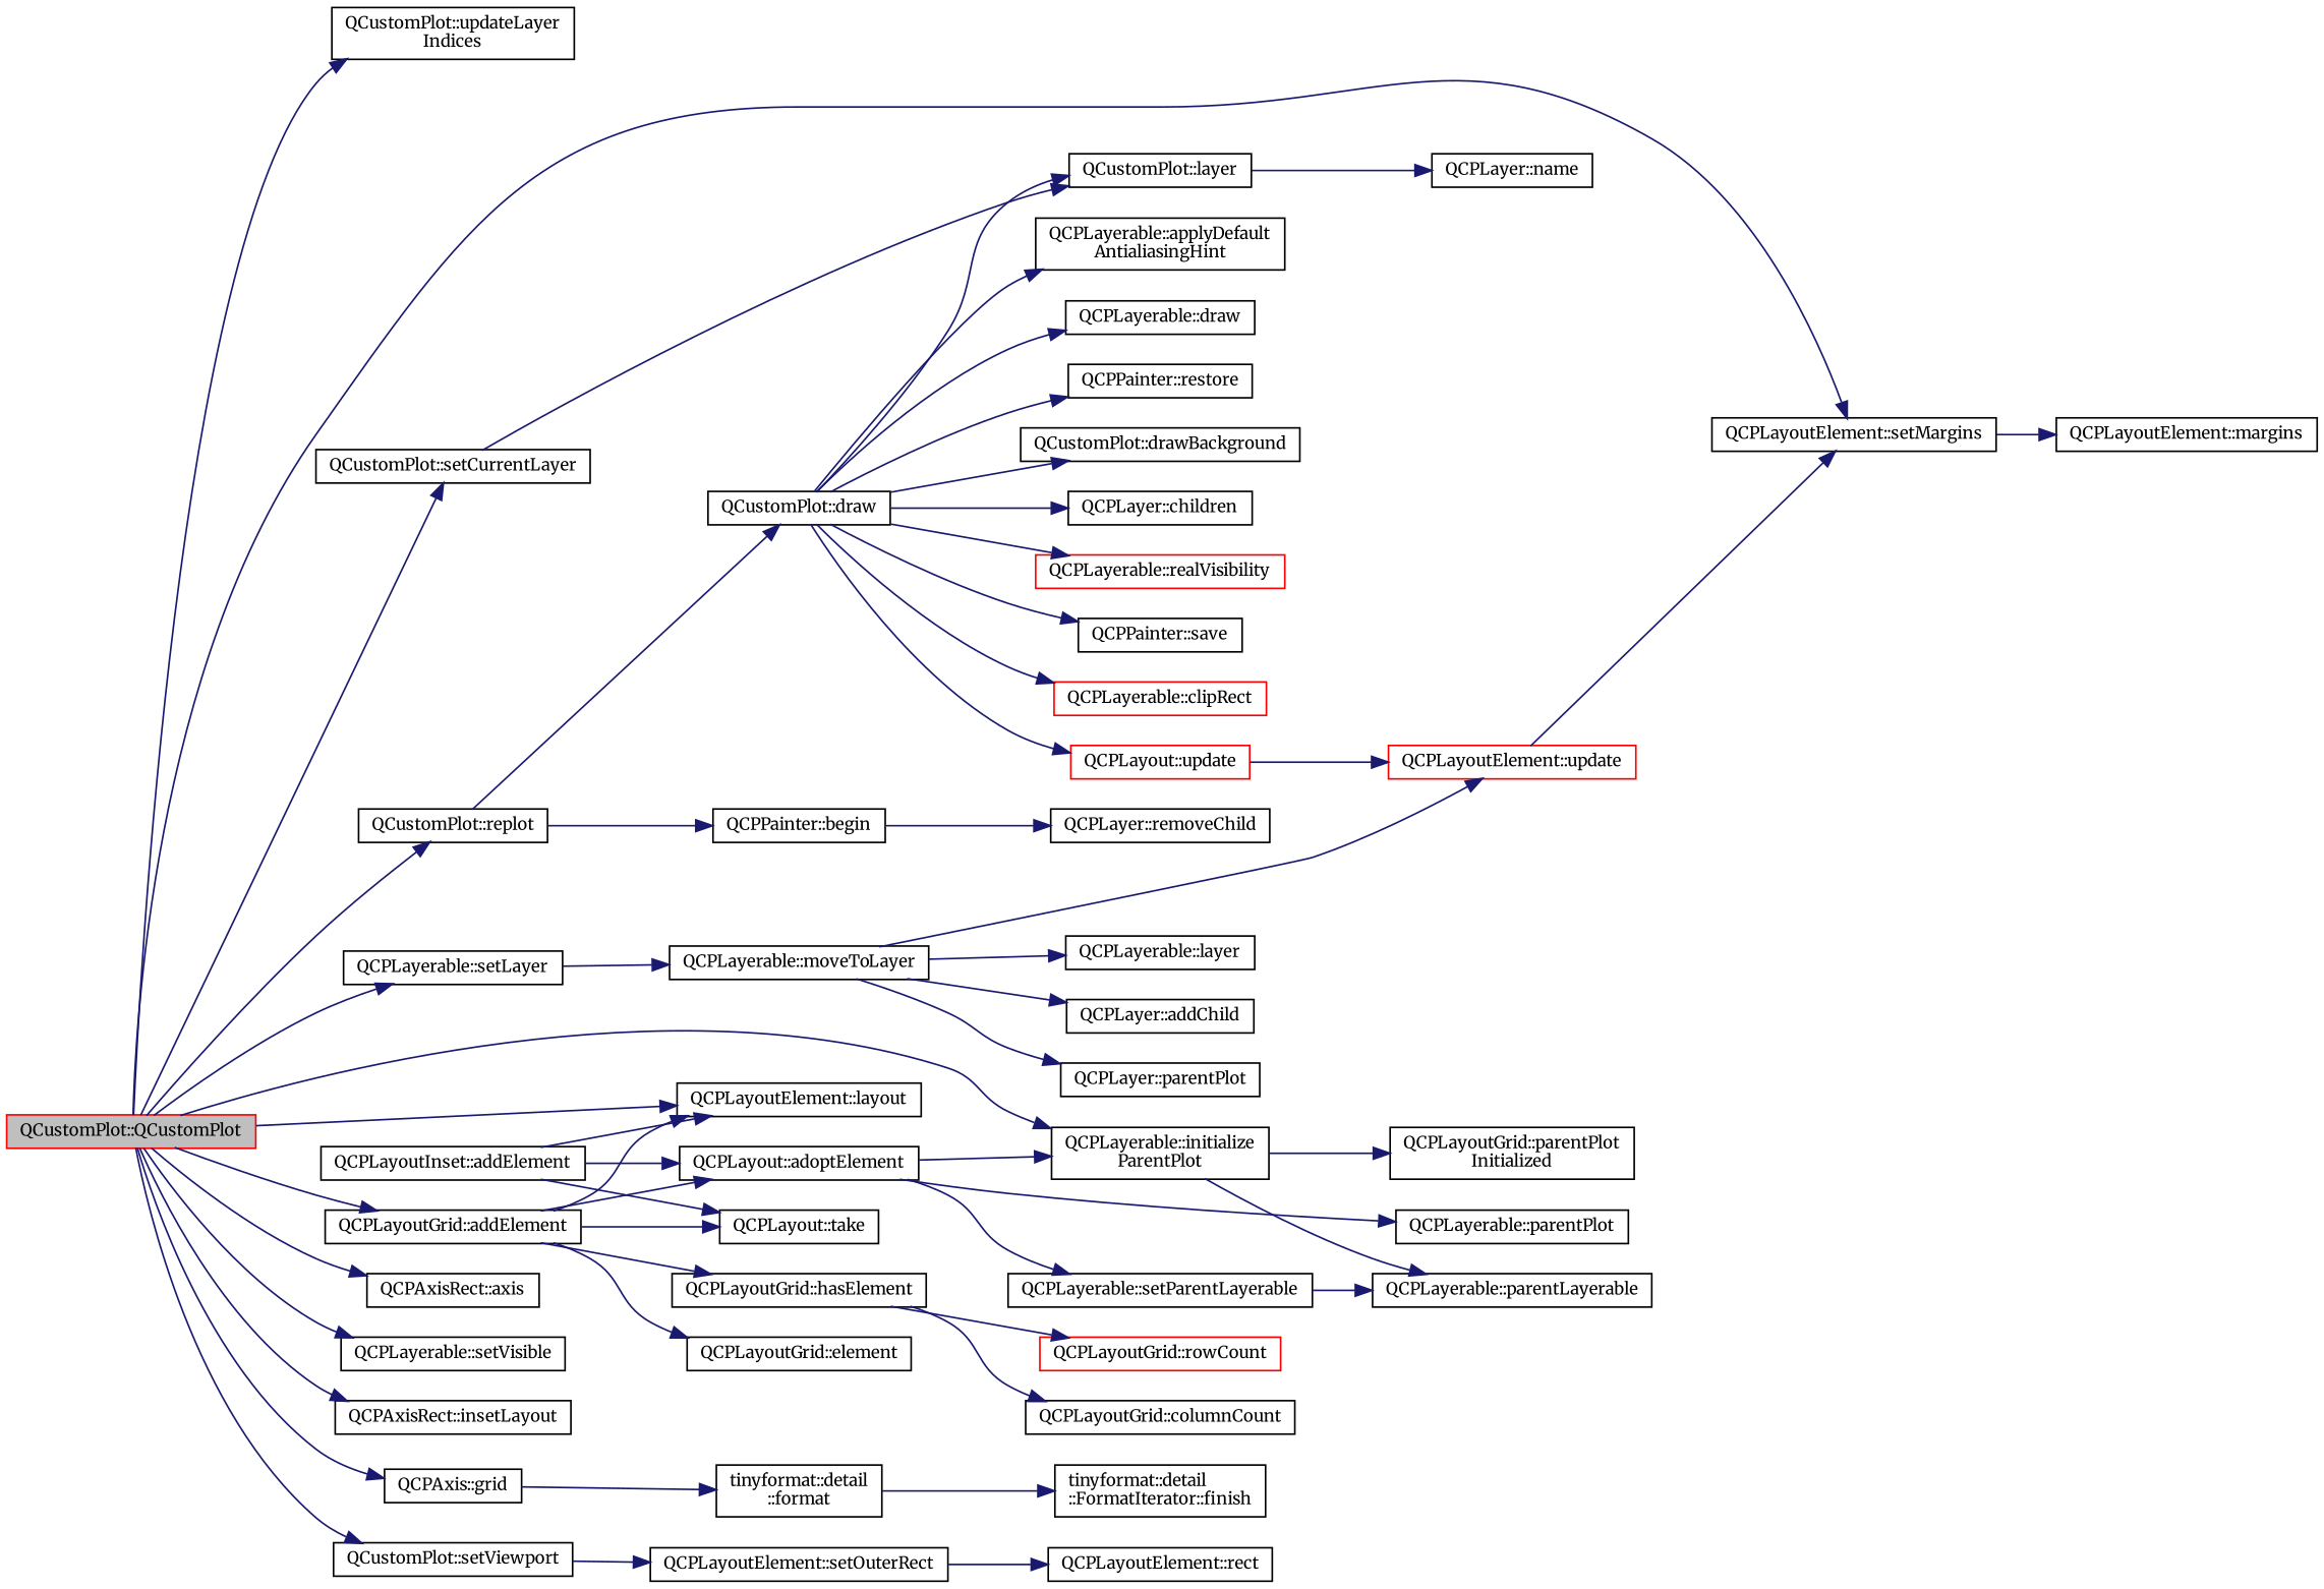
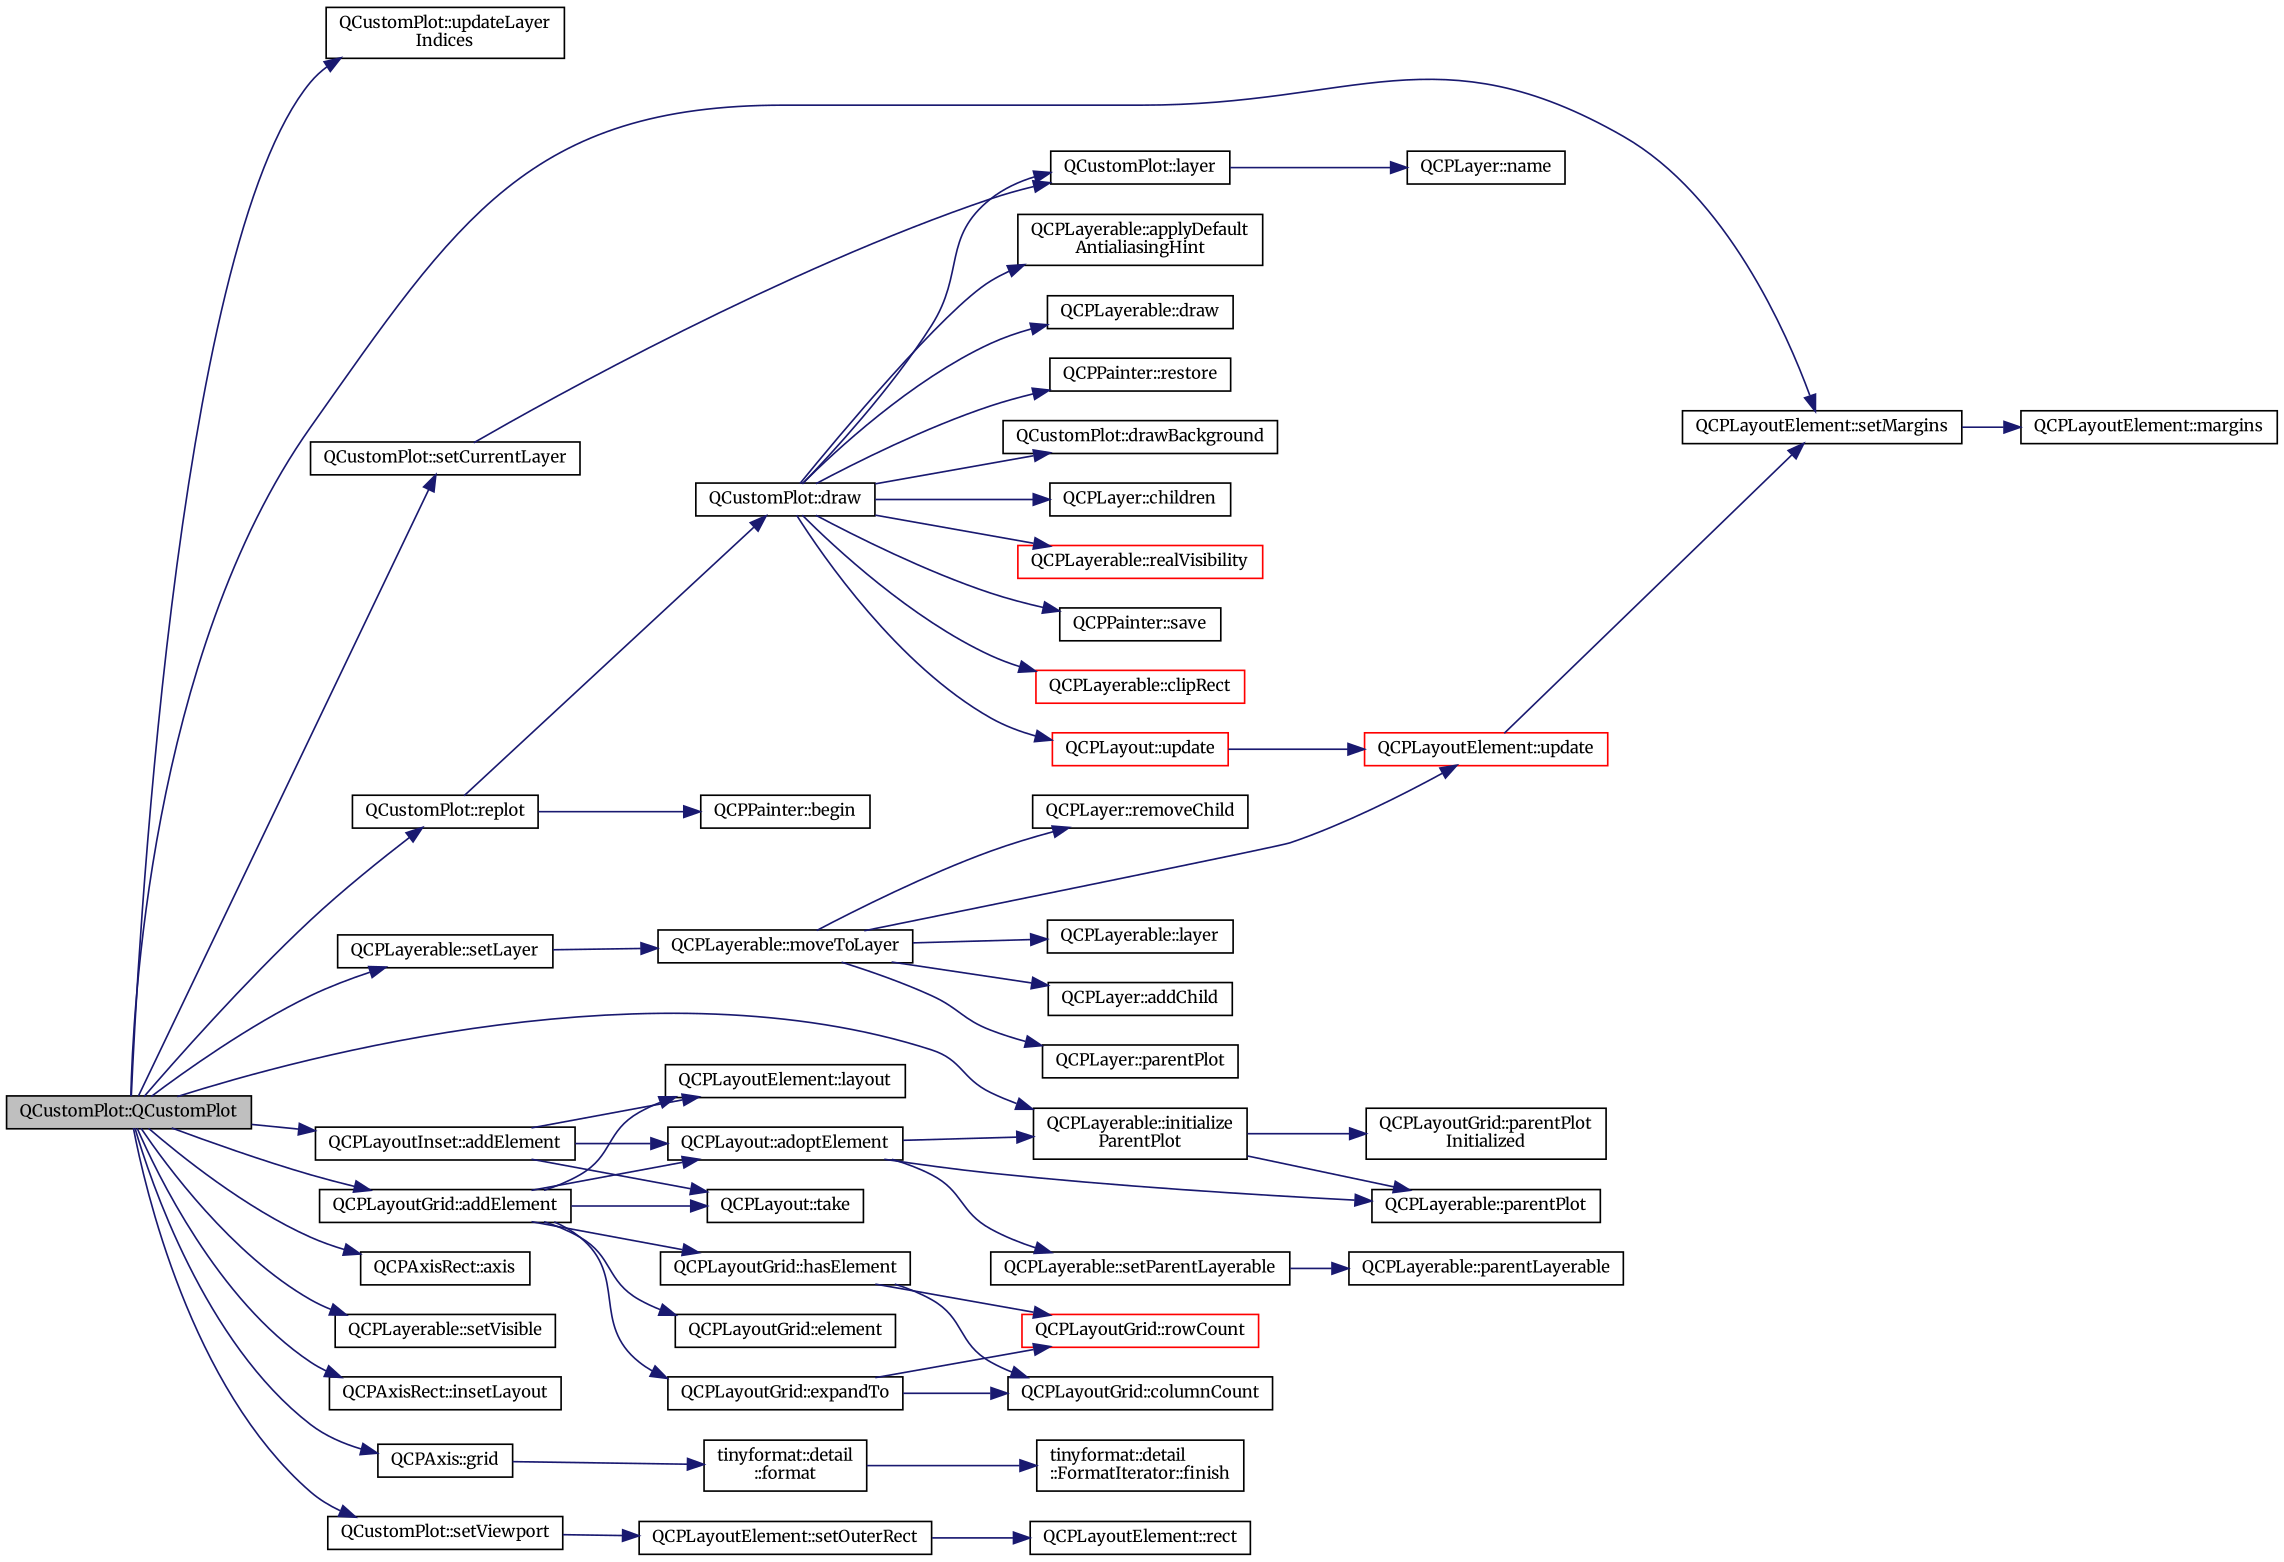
  digraph {
    fontname=Merriweather
    rankdir=LR
    node [color=black fillcolor=white fontname=Merriweather fontsize=10 shape=record style=filled]
    edge [color=midnightblue fontname=Merriweather fontsize=10 labelfontname=Helvetica labelfontsize=10 style=solid]
-   n1 [color=red fillcolor=grey75 fontcolor=black height=0.2 label="QCustomPlot::QCustomPlot" width=0.4]
+   n1 [fillcolor=grey75 fontcolor=black height=0.2 label="QCustomPlot::QCustomPlot" width=0.4]
    n2 [height=0.2 label="QCustomPlot::updateLayer\lIndices" width=0.4]
    n3 [height=0.2 label="QCustomPlot::setCurrentLayer" width=0.4]
    n4 [height=0.2 label="QCPLayerable::initialize\lParentPlot" width=0.4]
    n5 [height=0.2 label="QCPLayerable::setLayer" width=0.4]
    n6 [height=0.2 label="QCPLayoutGrid::addElement" width=0.4]
    n7 [height=0.2 label="QCPAxisRect::axis" width=0.4]
    n8 [height=0.2 label="QCPLayerable::setVisible" width=0.4]
    n9 [height=0.2 label="QCPAxisRect::insetLayout" width=0.4]
    n10 [height=0.2 label="QCPLayoutInset::addElement" width=0.4]
    n11 [height=0.2 label="QCPLayoutElement::setMargins" width=0.4]
    n12 [height=0.2 label="QCPAxis::grid" width=0.4]
    n13 [height=0.2 label="QCustomPlot::setViewport" width=0.4]
    n14 [height=0.2 label="QCustomPlot::replot" width=0.4]
    n15 [height=0.2 label="QCustomPlot::layer" width=0.4]
    n16 [height=0.2 label="QCPLayerable::parentPlot" width=0.4]
    n17 [height=0.2 label="QCPLayoutGrid::parentPlot\lInitialized" width=0.4]
    n18 [height=0.2 label="QCPLayerable::moveToLayer" width=0.4]
    n19 [height=0.2 label="QCPLayoutGrid::hasElement" width=0.4]
    n20 [height=0.2 label="QCPLayoutElement::layout" width=0.4]
    n21 [height=0.2 label="QCPLayout::take" width=0.4]
+   n22 [height=0.2 label="QCPLayoutGrid::expandTo" width=0.4]
    n23 [height=0.2 label="QCPLayoutGrid::element" width=0.4]
    n24 [height=0.2 label="QCPLayout::adoptElement" width=0.4]
    n25 [height=0.2 label="QCPLayoutElement::margins" width=0.4]
    n26 [height=0.2 label="tinyformat::detail\l::format" width=0.4]
    n27 [height=0.2 label="QCPLayoutElement::setOuterRect" width=0.4]
    n28 [height=0.2 label="QCPPainter::begin" width=0.4]
    n29 [height=0.2 label="QCustomPlot::draw" width=0.4]
    n30 [height=0.2 label="QCPLayer::name" width=0.4]
    n31 [height=0.2 label="QCPLayer::parentPlot" width=0.4]
    n32 [height=0.2 label="QCPLayer::removeChild" width=0.4]
    n33 [height=0.2 label="QCPLayerable::layer" width=0.4]
    n34 [height=0.2 label="QCPLayer::addChild" width=0.4]
    n35 [color=red height=0.2 label="QCPLayoutElement::update" width=0.4]
    n36 [color=red height=0.2 label="QCPLayoutGrid::rowCount" width=0.4]
    n37 [height=0.2 label="QCPLayoutGrid::columnCount" width=0.4]
    n38 [height=0.2 label="QCPLayerable::setParentLayerable" width=0.4]
    n39 [height=0.2 label="QCPLayerable::parentLayerable" width=0.4]
    n40 [height=0.2 label="tinyformat::detail\l::FormatIterator::finish" width=0.4]
    n41 [height=0.2 label="QCPLayoutElement::rect" width=0.4]
    n42 [color=red height=0.2 label="QCPLayout::update" width=0.4]
    n43 [height=0.2 label="QCustomPlot::drawBackground" width=0.4]
    n44 [height=0.2 label="QCPLayer::children" width=0.4]
    n45 [color=red height=0.2 label="QCPLayerable::realVisibility" width=0.4]
    n46 [height=0.2 label="QCPPainter::save" width=0.4]
    n47 [color=red height=0.2 label="QCPLayerable::clipRect" width=0.4]
    n48 [height=0.2 label="QCPLayerable::applyDefault\lAntialiasingHint" width=0.4]
    n49 [height=0.2 label="QCPLayerable::draw" width=0.4]
    n50 [height=0.2 label="QCPPainter::restore" width=0.4]
    n1 -> n2
    n1 -> n3
    n1 -> n4
    n1 -> n5
    n1 -> n6
    n1 -> n7
    n1 -> n8
    n1 -> n9
-   n1 -> n20
+   n1 -> n10
    n1 -> n11
    n1 -> n12
    n1 -> n13
    n1 -> n14
    n3 -> n15
-   n4 -> n39
+   n4 -> n16
    n4 -> n17
    n5 -> n18
    n6 -> n19
    n6 -> n20
    n6 -> n21
+   n6 -> n22
    n6 -> n23
    n6 -> n24
    n10 -> n20
    n10 -> n21
    n10 -> n24
    n11 -> n25
    n12 -> n26
    n13 -> n27
    n14 -> n28
    n14 -> n29
    n15 -> n30
    n18 -> n31
-   n28 -> n32
+   n18 -> n32
    n18 -> n33
    n18 -> n34
    n18 -> n35
    n19 -> n36
    n19 -> n37
+   n22 -> n36
+   n22 -> n37
    n24 -> n4
    n24 -> n16
    n24 -> n38
    n26 -> n40
    n27 -> n41
    n29 -> n15
    n29 -> n42
    n29 -> n43
    n29 -> n44
    n29 -> n45
    n29 -> n46
    n29 -> n47
    n29 -> n48
    n29 -> n49
    n29 -> n50
    n35 -> n11
    n38 -> n39
    n42 -> n35
  }
